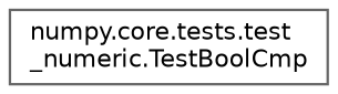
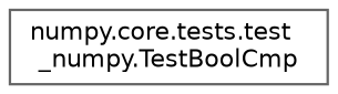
  digraph {
    rankdir=TB
-   n1 [color=grey40 fillcolor=white fontname=Helvetica fontsize=10 height=0.2 label="numpy.core.tests.test\l_numeric.TestBoolCmp" shape=box style=filled width=0.4]
+   n1 [color=grey40 fillcolor=white fontname=Helvetica fontsize=10 height=0.2 label="numpy.core.tests.test\l_numpy.TestBoolCmp" shape=box style=filled width=0.4]
  }
